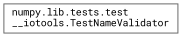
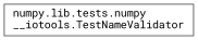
  digraph {
    rankdir=LR
    fontname="Roboto Mono"
-   n1 [color=grey40 fillcolor=white fontname="Roboto Mono" fontsize=10 height=0.2 label="numpy.lib.tests.test\l__iotools.TestNameValidator" shape=box style=filled width=0.4]
+   n1 [color=grey40 fillcolor=white fontname="Roboto Mono" fontsize=10 height=0.2 label="numpy.lib.tests.numpy\l__iotools.TestNameValidator" shape=box style=filled width=0.4]
  }
